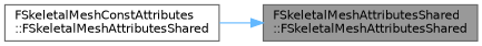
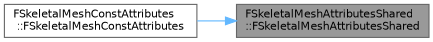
  digraph {
    rankdir=RL
    node [fontname=Helvetica fontsize=10 shape=box style=filled]
    n1 [color=gray40 fillcolor=grey60 fontcolor=black height=0.2 label="FSkeletalMeshAttributesShared\l::FSkeletalMeshAttributesShared" width=0.4]
-   n2 [color=grey40 fillcolor=white height=0.2 label="FSkeletalMeshConstAttributes\l::FSkeletalMeshAttributesShared" width=0.4]
+   n2 [color=grey40 fillcolor=white height=0.2 label="FSkeletalMeshConstAttributes\l::FSkeletalMeshConstAttributes" width=0.4]
    n1 -> n2 [color=steelblue1 dir=back fontname=Helvetica fontsize=10 labelfontname=Helvetica labelfontsize=10 style=solid]
  }
